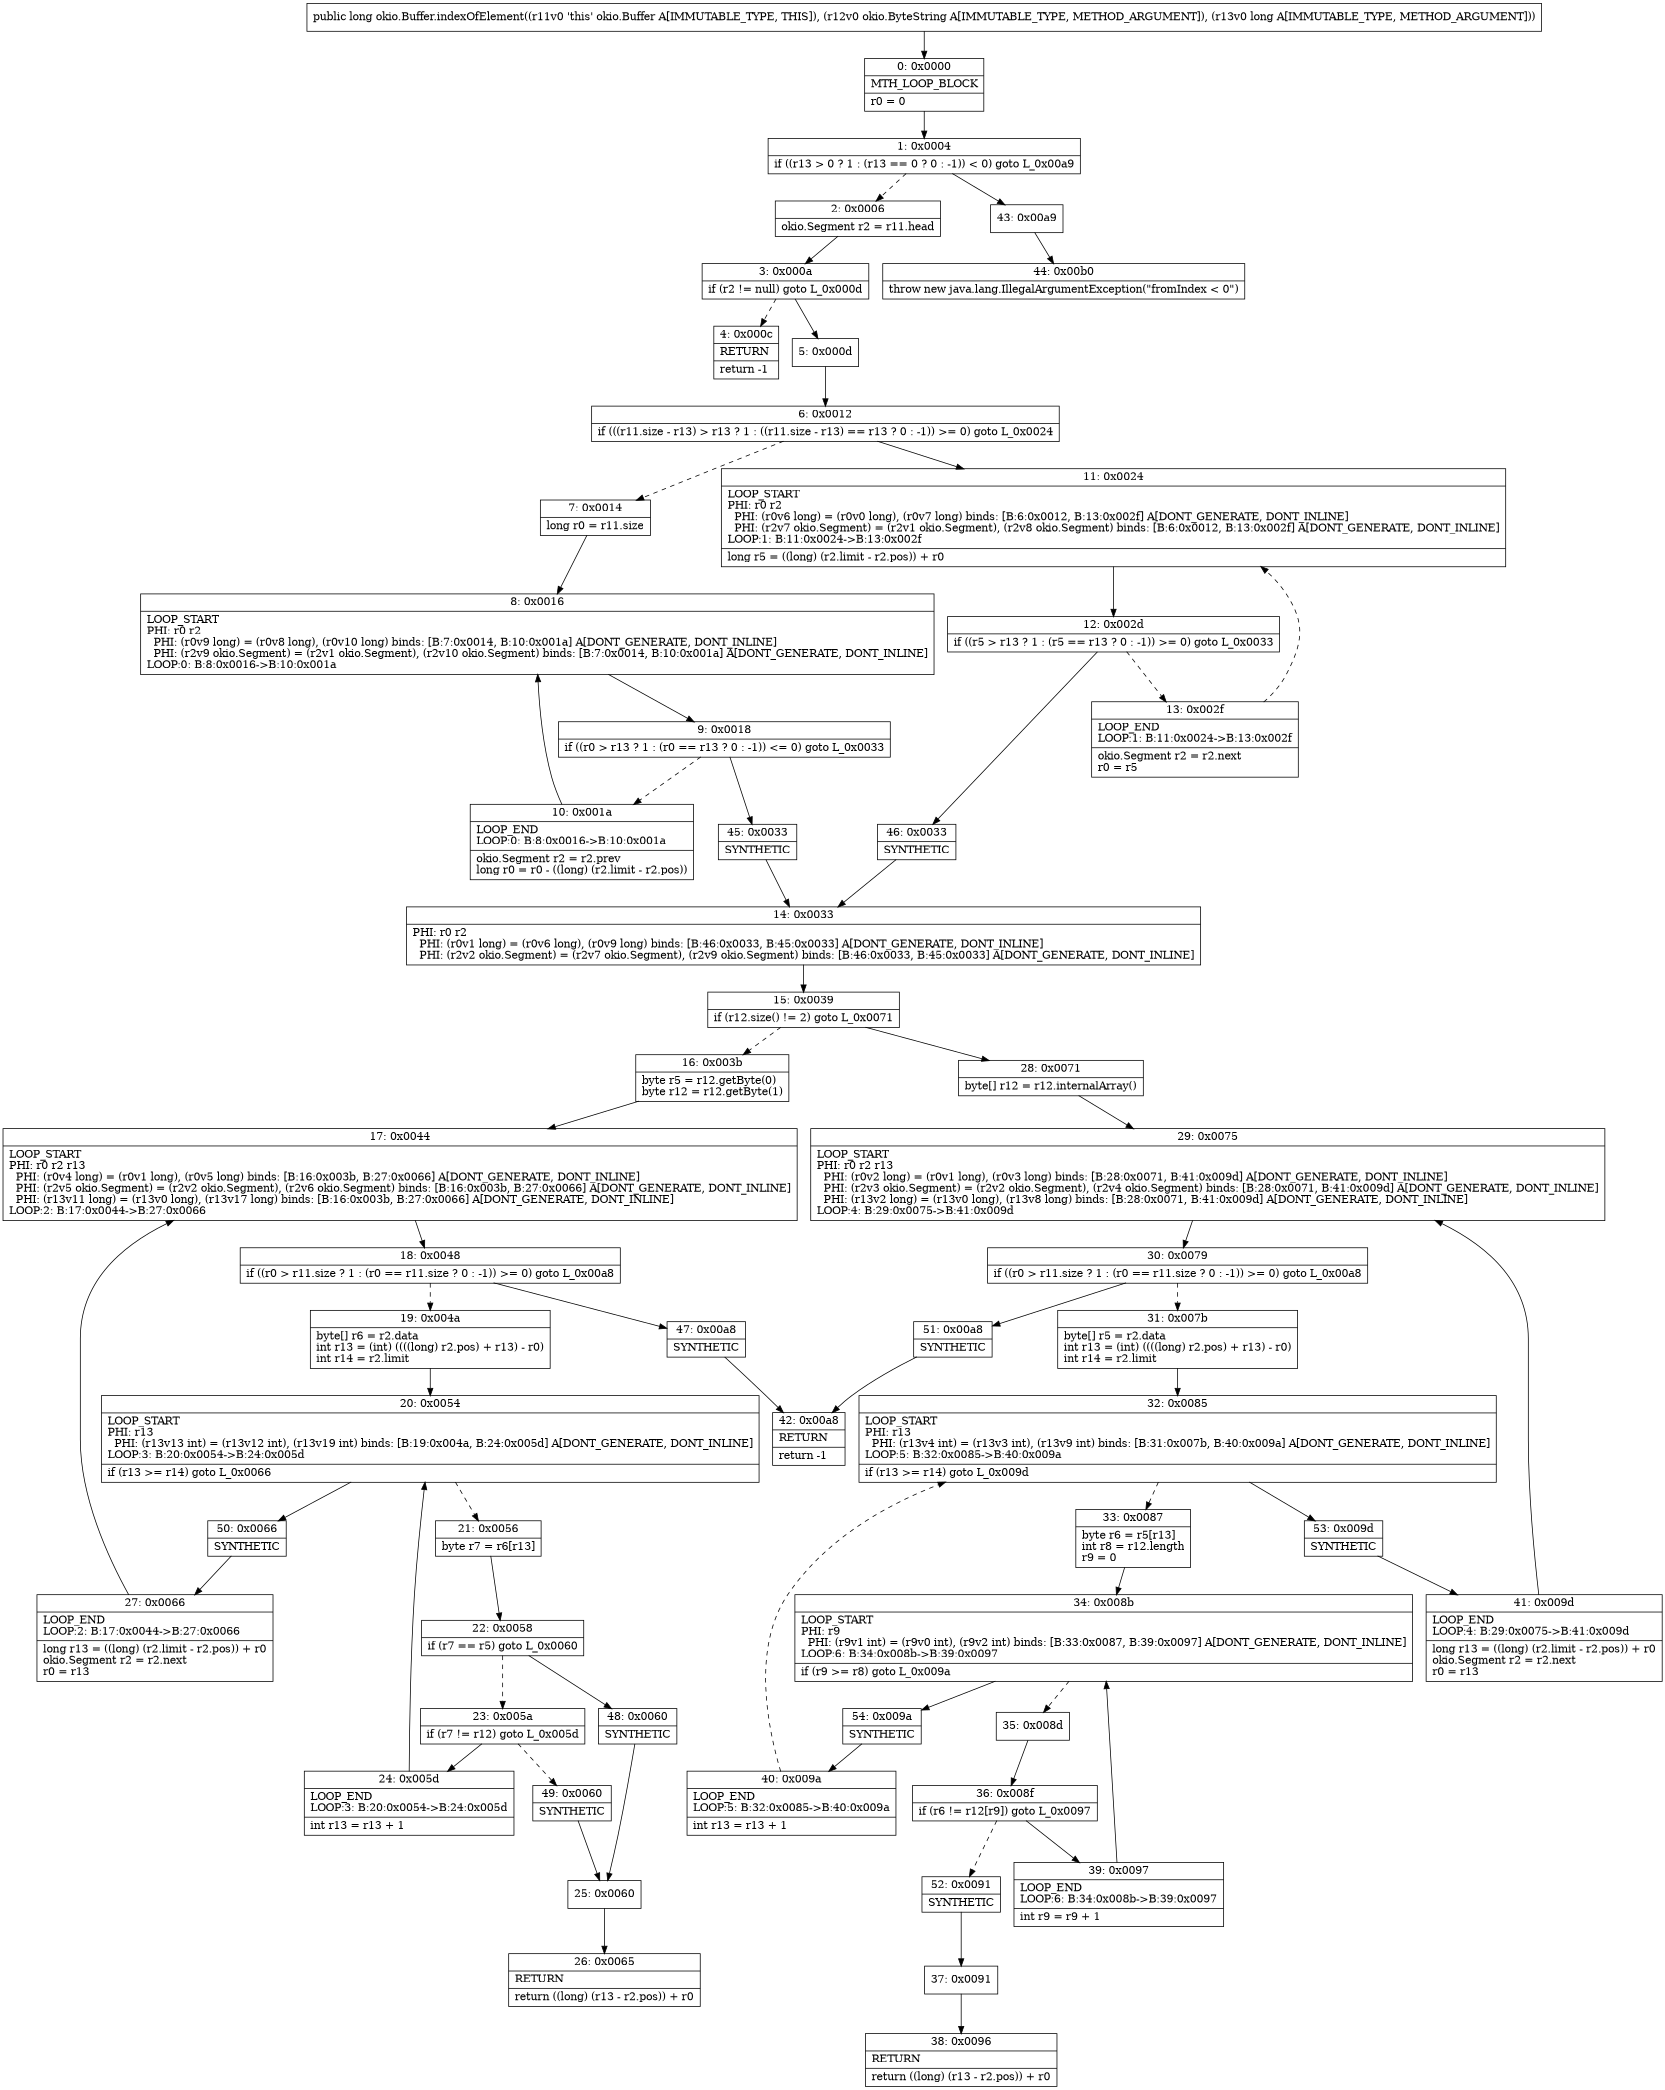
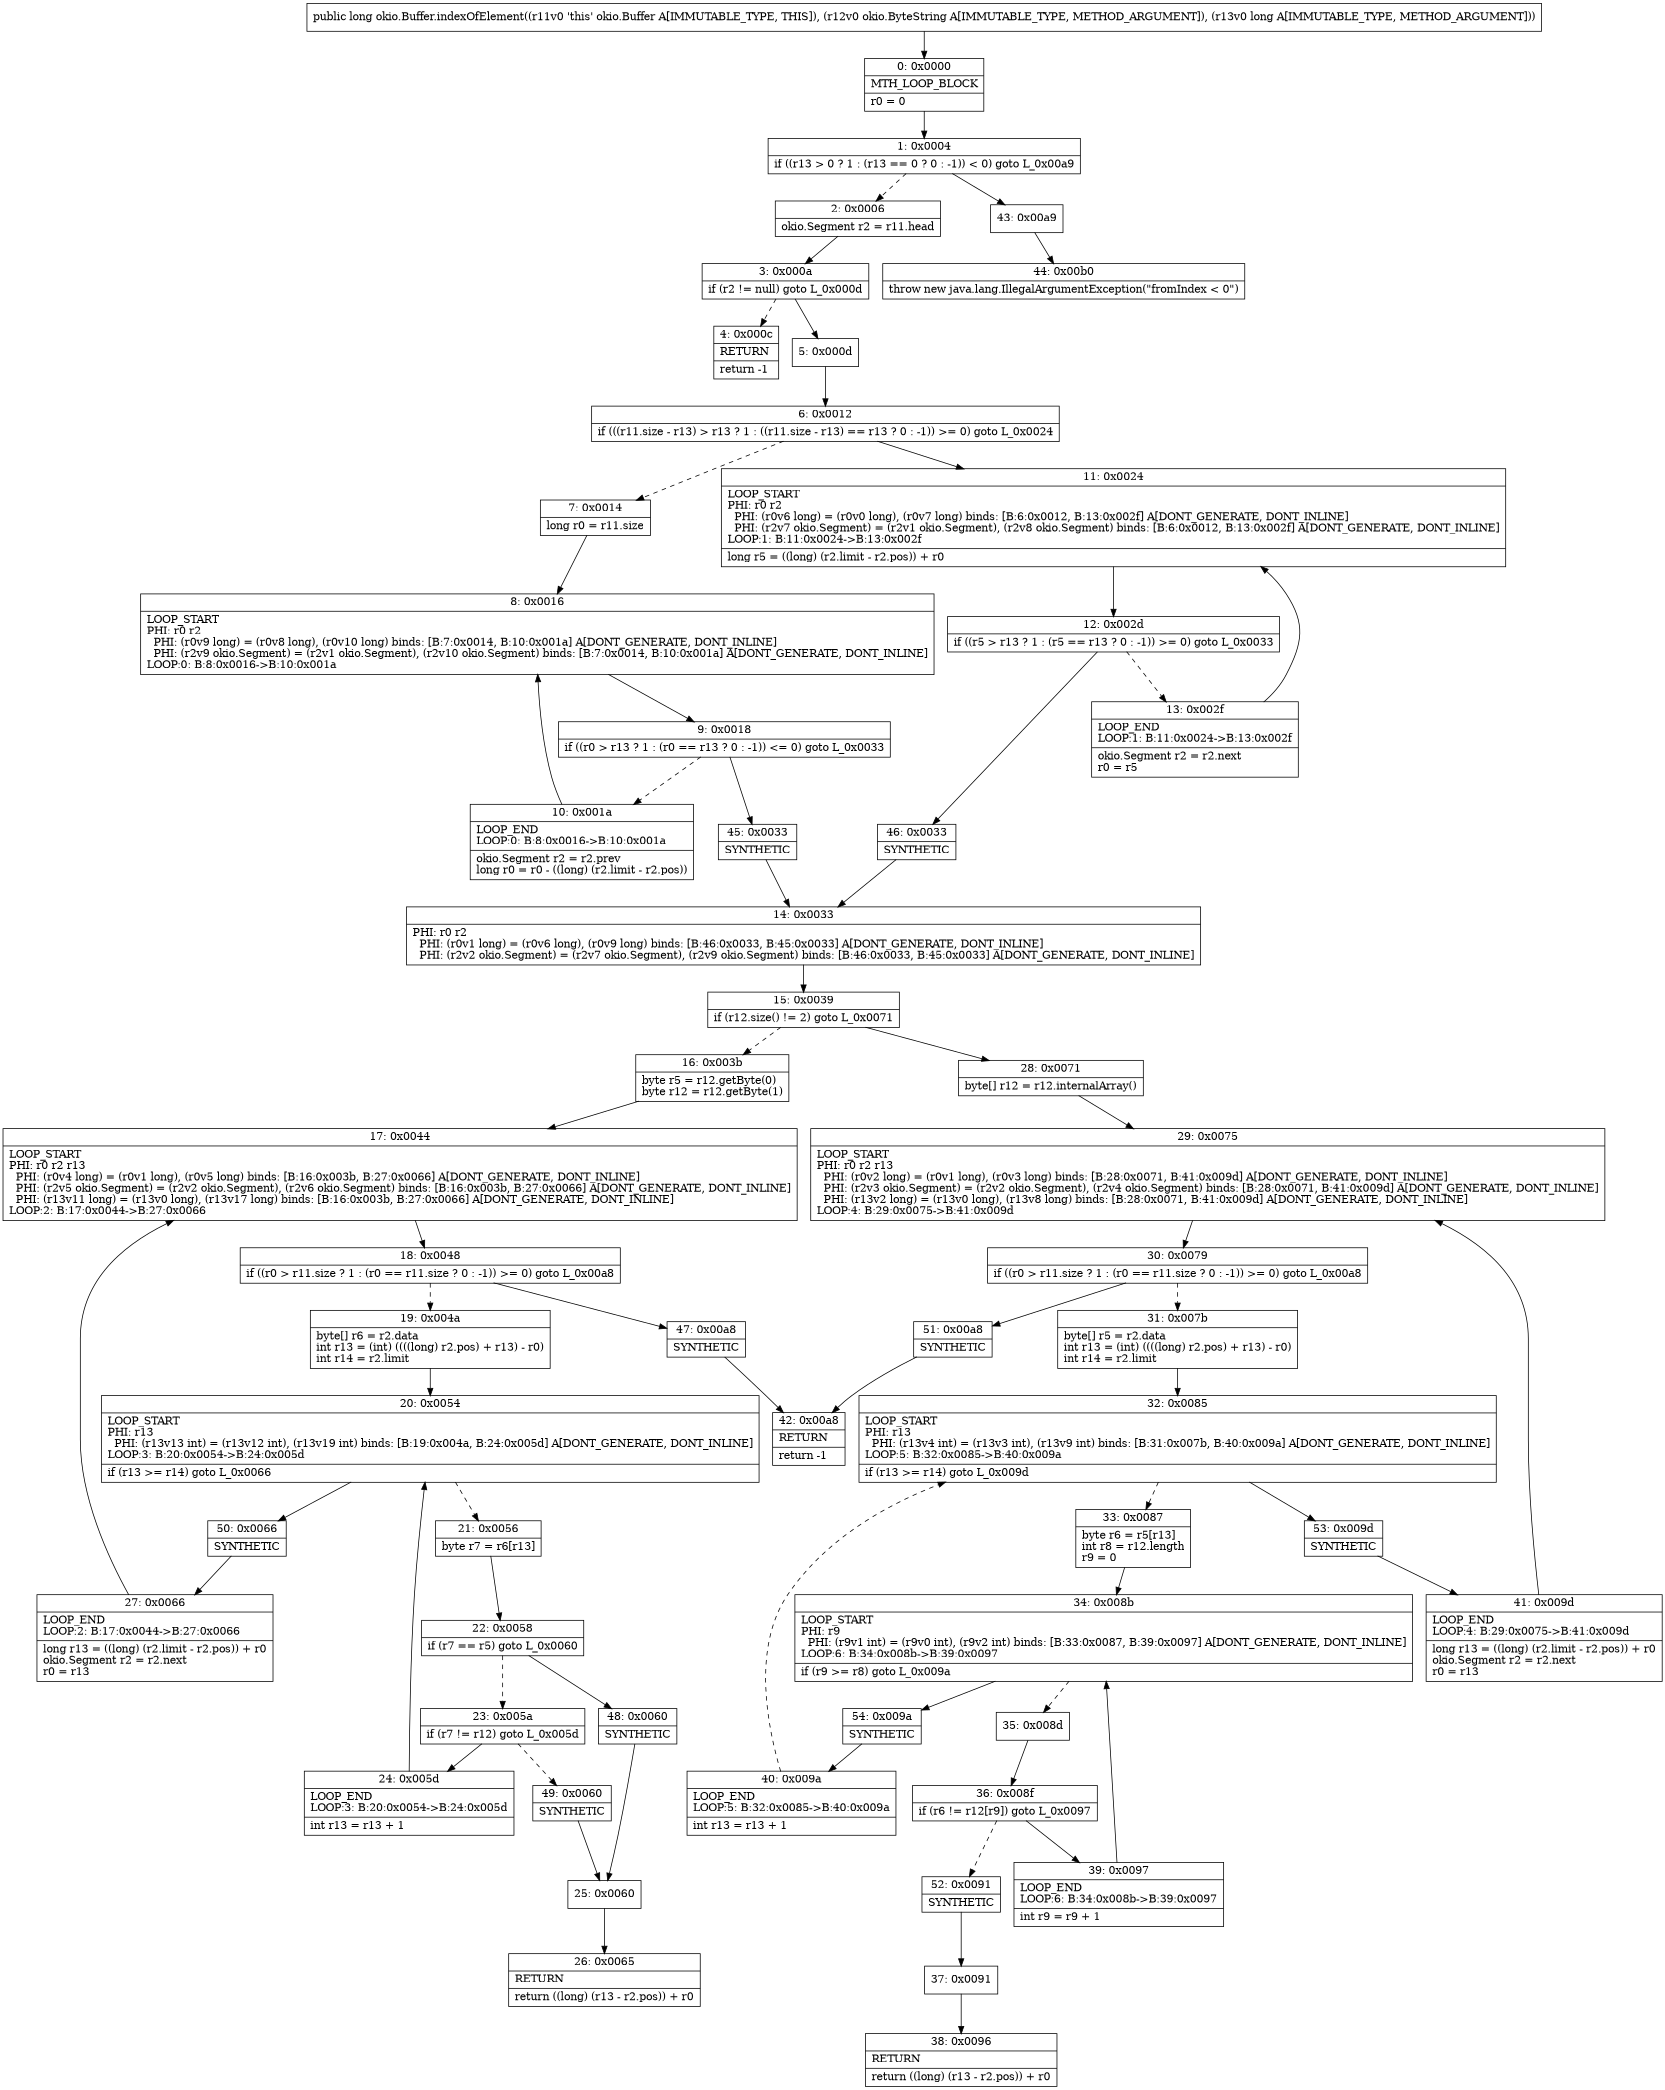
  digraph {
    node [shape=record]
    n1 [label="{0\:\ 0x0000|MTH_LOOP_BLOCK\l|r0 = 0\l}"]
    n2 [label="{1\:\ 0x0004|if ((r13 \> 0 ? 1 : (r13 == 0 ? 0 : \-1)) \< 0) goto L_0x00a9\l}"]
    n3 [label="{2\:\ 0x0006|okio.Segment r2 = r11.head\l}"]
    n4 [label="{43\:\ 0x00a9}"]
    n5 [label="{3\:\ 0x000a|if (r2 != null) goto L_0x000d\l}"]
    n6 [label="{44\:\ 0x00b0|throw new java.lang.IllegalArgumentException(\"fromIndex \< 0\")\l}"]
    n7 [label="{4\:\ 0x000c|RETURN\l|return \-1\l}"]
    n8 [label="{5\:\ 0x000d}"]
    n9 [label="{6\:\ 0x0012|if (((r11.size \- r13) \> r13 ? 1 : ((r11.size \- r13) == r13 ? 0 : \-1)) \>= 0) goto L_0x0024\l}"]
    n10 [label="{7\:\ 0x0014|long r0 = r11.size\l}"]
    n11 [label="{11\:\ 0x0024|LOOP_START\lPHI: r0 r2 \l  PHI: (r0v6 long) = (r0v0 long), (r0v7 long) binds: [B:6:0x0012, B:13:0x002f] A[DONT_GENERATE, DONT_INLINE]\l  PHI: (r2v7 okio.Segment) = (r2v1 okio.Segment), (r2v8 okio.Segment) binds: [B:6:0x0012, B:13:0x002f] A[DONT_GENERATE, DONT_INLINE]\lLOOP:1: B:11:0x0024\-\>B:13:0x002f\l|long r5 = ((long) (r2.limit \- r2.pos)) + r0\l}"]
    n12 [label="{8\:\ 0x0016|LOOP_START\lPHI: r0 r2 \l  PHI: (r0v9 long) = (r0v8 long), (r0v10 long) binds: [B:7:0x0014, B:10:0x001a] A[DONT_GENERATE, DONT_INLINE]\l  PHI: (r2v9 okio.Segment) = (r2v1 okio.Segment), (r2v10 okio.Segment) binds: [B:7:0x0014, B:10:0x001a] A[DONT_GENERATE, DONT_INLINE]\lLOOP:0: B:8:0x0016\-\>B:10:0x001a\l}"]
    n13 [label="{12\:\ 0x002d|if ((r5 \> r13 ? 1 : (r5 == r13 ? 0 : \-1)) \>= 0) goto L_0x0033\l}"]
    n14 [label="{9\:\ 0x0018|if ((r0 \> r13 ? 1 : (r0 == r13 ? 0 : \-1)) \<= 0) goto L_0x0033\l}"]
    n15 [label="{10\:\ 0x001a|LOOP_END\lLOOP:0: B:8:0x0016\-\>B:10:0x001a\l|okio.Segment r2 = r2.prev\llong r0 = r0 \- ((long) (r2.limit \- r2.pos))\l}"]
    n16 [label="{45\:\ 0x0033|SYNTHETIC\l}"]
    n17 [label="{14\:\ 0x0033|PHI: r0 r2 \l  PHI: (r0v1 long) = (r0v6 long), (r0v9 long) binds: [B:46:0x0033, B:45:0x0033] A[DONT_GENERATE, DONT_INLINE]\l  PHI: (r2v2 okio.Segment) = (r2v7 okio.Segment), (r2v9 okio.Segment) binds: [B:46:0x0033, B:45:0x0033] A[DONT_GENERATE, DONT_INLINE]\l}"]
    n18 [label="{13\:\ 0x002f|LOOP_END\lLOOP:1: B:11:0x0024\-\>B:13:0x002f\l|okio.Segment r2 = r2.next\lr0 = r5\l}"]
    n19 [label="{46\:\ 0x0033|SYNTHETIC\l}"]
    n20 [label="{15\:\ 0x0039|if (r12.size() != 2) goto L_0x0071\l}"]
    n21 [label="{16\:\ 0x003b|byte r5 = r12.getByte(0)\lbyte r12 = r12.getByte(1)\l}"]
    n22 [label="{28\:\ 0x0071|byte[] r12 = r12.internalArray()\l}"]
    n23 [label="{17\:\ 0x0044|LOOP_START\lPHI: r0 r2 r13 \l  PHI: (r0v4 long) = (r0v1 long), (r0v5 long) binds: [B:16:0x003b, B:27:0x0066] A[DONT_GENERATE, DONT_INLINE]\l  PHI: (r2v5 okio.Segment) = (r2v2 okio.Segment), (r2v6 okio.Segment) binds: [B:16:0x003b, B:27:0x0066] A[DONT_GENERATE, DONT_INLINE]\l  PHI: (r13v11 long) = (r13v0 long), (r13v17 long) binds: [B:16:0x003b, B:27:0x0066] A[DONT_GENERATE, DONT_INLINE]\lLOOP:2: B:17:0x0044\-\>B:27:0x0066\l}"]
    n24 [label="{29\:\ 0x0075|LOOP_START\lPHI: r0 r2 r13 \l  PHI: (r0v2 long) = (r0v1 long), (r0v3 long) binds: [B:28:0x0071, B:41:0x009d] A[DONT_GENERATE, DONT_INLINE]\l  PHI: (r2v3 okio.Segment) = (r2v2 okio.Segment), (r2v4 okio.Segment) binds: [B:28:0x0071, B:41:0x009d] A[DONT_GENERATE, DONT_INLINE]\l  PHI: (r13v2 long) = (r13v0 long), (r13v8 long) binds: [B:28:0x0071, B:41:0x009d] A[DONT_GENERATE, DONT_INLINE]\lLOOP:4: B:29:0x0075\-\>B:41:0x009d\l}"]
    n25 [label="{18\:\ 0x0048|if ((r0 \> r11.size ? 1 : (r0 == r11.size ? 0 : \-1)) \>= 0) goto L_0x00a8\l}"]
    n26 [label="{19\:\ 0x004a|byte[] r6 = r2.data\lint r13 = (int) ((((long) r2.pos) + r13) \- r0)\lint r14 = r2.limit\l}"]
    n27 [label="{47\:\ 0x00a8|SYNTHETIC\l}"]
    n28 [label="{20\:\ 0x0054|LOOP_START\lPHI: r13 \l  PHI: (r13v13 int) = (r13v12 int), (r13v19 int) binds: [B:19:0x004a, B:24:0x005d] A[DONT_GENERATE, DONT_INLINE]\lLOOP:3: B:20:0x0054\-\>B:24:0x005d\l|if (r13 \>= r14) goto L_0x0066\l}"]
    n29 [label="{42\:\ 0x00a8|RETURN\l|return \-1\l}"]
    n30 [label="{21\:\ 0x0056|byte r7 = r6[r13]\l}"]
    n31 [label="{50\:\ 0x0066|SYNTHETIC\l}"]
    n32 [label="{22\:\ 0x0058|if (r7 == r5) goto L_0x0060\l}"]
    n33 [label="{27\:\ 0x0066|LOOP_END\lLOOP:2: B:17:0x0044\-\>B:27:0x0066\l|long r13 = ((long) (r2.limit \- r2.pos)) + r0\lokio.Segment r2 = r2.next\lr0 = r13\l}"]
    n34 [label="{23\:\ 0x005a|if (r7 != r12) goto L_0x005d\l}"]
    n35 [label="{48\:\ 0x0060|SYNTHETIC\l}"]
    n36 [label="{24\:\ 0x005d|LOOP_END\lLOOP:3: B:20:0x0054\-\>B:24:0x005d\l|int r13 = r13 + 1\l}"]
    n37 [label="{49\:\ 0x0060|SYNTHETIC\l}"]
    n38 [label="{25\:\ 0x0060}"]
    n39 [label="{26\:\ 0x0065|RETURN\l|return ((long) (r13 \- r2.pos)) + r0\l}"]
    n40 [label="{30\:\ 0x0079|if ((r0 \> r11.size ? 1 : (r0 == r11.size ? 0 : \-1)) \>= 0) goto L_0x00a8\l}"]
    n41 [label="{31\:\ 0x007b|byte[] r5 = r2.data\lint r13 = (int) ((((long) r2.pos) + r13) \- r0)\lint r14 = r2.limit\l}"]
    n42 [label="{51\:\ 0x00a8|SYNTHETIC\l}"]
    n43 [label="{32\:\ 0x0085|LOOP_START\lPHI: r13 \l  PHI: (r13v4 int) = (r13v3 int), (r13v9 int) binds: [B:31:0x007b, B:40:0x009a] A[DONT_GENERATE, DONT_INLINE]\lLOOP:5: B:32:0x0085\-\>B:40:0x009a\l|if (r13 \>= r14) goto L_0x009d\l}"]
    n44 [label="{33\:\ 0x0087|byte r6 = r5[r13]\lint r8 = r12.length\lr9 = 0\l}"]
    n45 [label="{53\:\ 0x009d|SYNTHETIC\l}"]
    n46 [label="{34\:\ 0x008b|LOOP_START\lPHI: r9 \l  PHI: (r9v1 int) = (r9v0 int), (r9v2 int) binds: [B:33:0x0087, B:39:0x0097] A[DONT_GENERATE, DONT_INLINE]\lLOOP:6: B:34:0x008b\-\>B:39:0x0097\l|if (r9 \>= r8) goto L_0x009a\l}"]
    n47 [label="{41\:\ 0x009d|LOOP_END\lLOOP:4: B:29:0x0075\-\>B:41:0x009d\l|long r13 = ((long) (r2.limit \- r2.pos)) + r0\lokio.Segment r2 = r2.next\lr0 = r13\l}"]
    n48 [label="{35\:\ 0x008d}"]
    n49 [label="{54\:\ 0x009a|SYNTHETIC\l}"]
    n50 [label="{36\:\ 0x008f|if (r6 != r12[r9]) goto L_0x0097\l}"]
    n51 [label="{40\:\ 0x009a|LOOP_END\lLOOP:5: B:32:0x0085\-\>B:40:0x009a\l|int r13 = r13 + 1\l}"]
    n52 [label="{39\:\ 0x0097|LOOP_END\lLOOP:6: B:34:0x008b\-\>B:39:0x0097\l|int r9 = r9 + 1\l}"]
    n53 [label="{52\:\ 0x0091|SYNTHETIC\l}"]
    n54 [label="{37\:\ 0x0091}"]
    n55 [label="{38\:\ 0x0096|RETURN\l|return ((long) (r13 \- r2.pos)) + r0\l}"]
    n56 [label="{public long okio.Buffer.indexOfElement((r11v0 'this' okio.Buffer A[IMMUTABLE_TYPE, THIS]), (r12v0 okio.ByteString A[IMMUTABLE_TYPE, METHOD_ARGUMENT]), (r13v0 long A[IMMUTABLE_TYPE, METHOD_ARGUMENT])) }"]
    n1 -> n2
    n2 -> n3 [style=dashed]
    n2 -> n4
    n3 -> n5
    n4 -> n6
    n5 -> n7 [style=dashed]
    n5 -> n8
    n8 -> n9
    n9 -> n10 [style=dashed]
    n9 -> n11
    n10 -> n12
    n11 -> n13
    n12 -> n14
    n13 -> n18 [style=dashed]
    n13 -> n19
    n14 -> n15 [style=dashed]
    n14 -> n16
    n15 -> n12
    n16 -> n17
    n17 -> n20
-   n18 -> n11 [style=dashed]
+   n18 -> n11
    n19 -> n17
    n20 -> n21 [style=dashed]
    n20 -> n22
    n21 -> n23
    n22 -> n24
    n23 -> n25
    n24 -> n40
    n25 -> n26 [style=dashed]
    n25 -> n27
    n26 -> n28
    n27 -> n29
    n28 -> n30 [style=dashed]
    n28 -> n31
    n30 -> n32
    n31 -> n33
    n32 -> n34 [style=dashed]
    n32 -> n35
    n33 -> n23
    n34 -> n36
    n34 -> n37 [style=dashed]
    n35 -> n38
    n36 -> n28
    n37 -> n38
    n38 -> n39
    n40 -> n41 [style=dashed]
    n40 -> n42
    n41 -> n43
    n42 -> n29
    n43 -> n44 [style=dashed]
    n43 -> n45
    n44 -> n46
    n45 -> n47
    n46 -> n48 [style=dashed]
    n46 -> n49
    n47 -> n24
    n48 -> n50
    n49 -> n51
    n50 -> n52
    n50 -> n53 [style=dashed]
    n51 -> n43 [style=dashed]
    n52 -> n46
    n53 -> n54
    n54 -> n55
    n56 -> n1
  }
